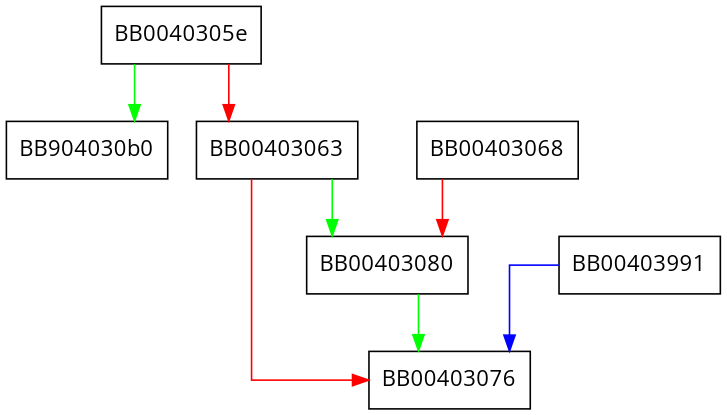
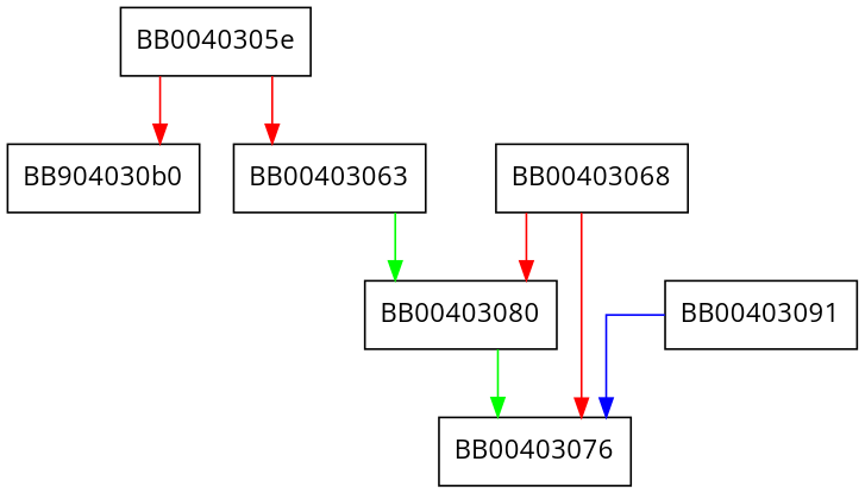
  digraph {
    fontname="Open Sans"
    splines=ortho
    node [fontname="Open Sans" shape=box]
    edge [color=green fontname="Open Sans"]
    n1 [label=BB904030b0]
    BB0040305e
    BB00403063
    BB00403080
    BB00403076
    BB00403068
-   BB00403091 [label=BB00403991]
-   BB0040305e -> n1
+   BB00403091
+   BB0040305e -> n1 [color=red]
    BB0040305e -> BB00403063 [color=red]
    BB00403063 -> BB00403080
    BB00403080 -> BB00403076
    BB00403068 -> BB00403080 [color=red]
-   BB00403063 -> BB00403076 [color=red]
+   BB00403068 -> BB00403076 [color=red]
    BB00403091 -> BB00403076 [color=blue]
  }
